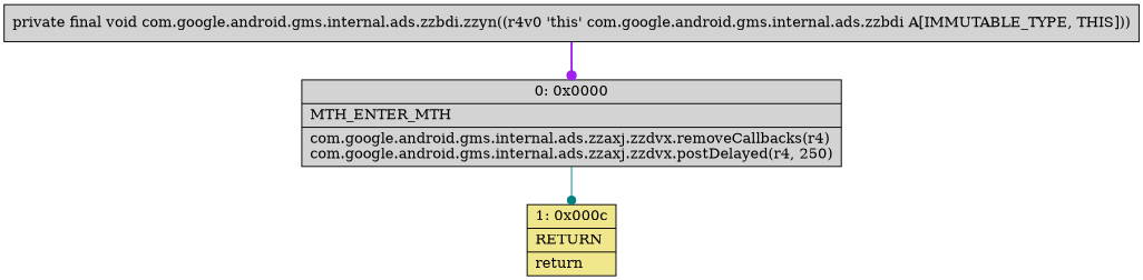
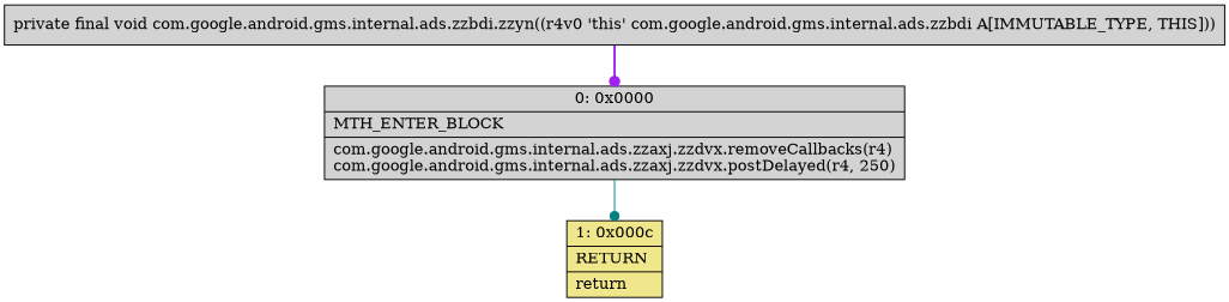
  digraph {
    node [shape=record style=filled fillcolor=lightgrey]
    edge [arrowhead=dot]
-   n1 [label="{0\:\ 0x0000|MTH_ENTER_MTH\l|com.google.android.gms.internal.ads.zzaxj.zzdvx.removeCallbacks(r4)\lcom.google.android.gms.internal.ads.zzaxj.zzdvx.postDelayed(r4, 250)\l}"]
+   n1 [label="{0\:\ 0x0000|MTH_ENTER_BLOCK\l|com.google.android.gms.internal.ads.zzaxj.zzdvx.removeCallbacks(r4)\lcom.google.android.gms.internal.ads.zzaxj.zzdvx.postDelayed(r4, 250)\l}"]
    n2 [label="{1\:\ 0x000c|RETURN\l|return\l}" fillcolor=khaki]
    n3 [label="{private final void com.google.android.gms.internal.ads.zzbdi.zzyn((r4v0 'this' com.google.android.gms.internal.ads.zzbdi A[IMMUTABLE_TYPE, THIS])) }"]
    n1 -> n2 [color=teal style=solid]
    n3 -> n1 [color=purple style=bold]
  }
